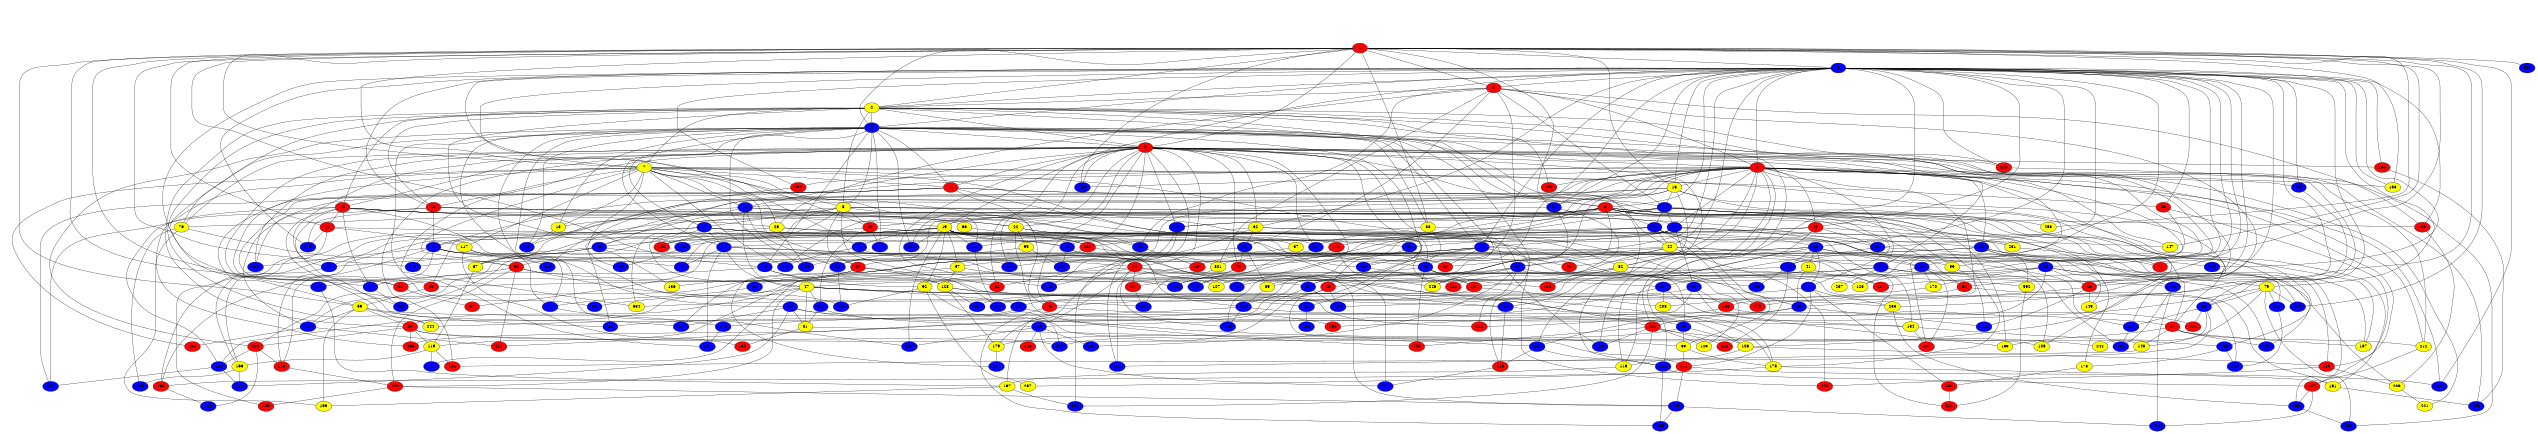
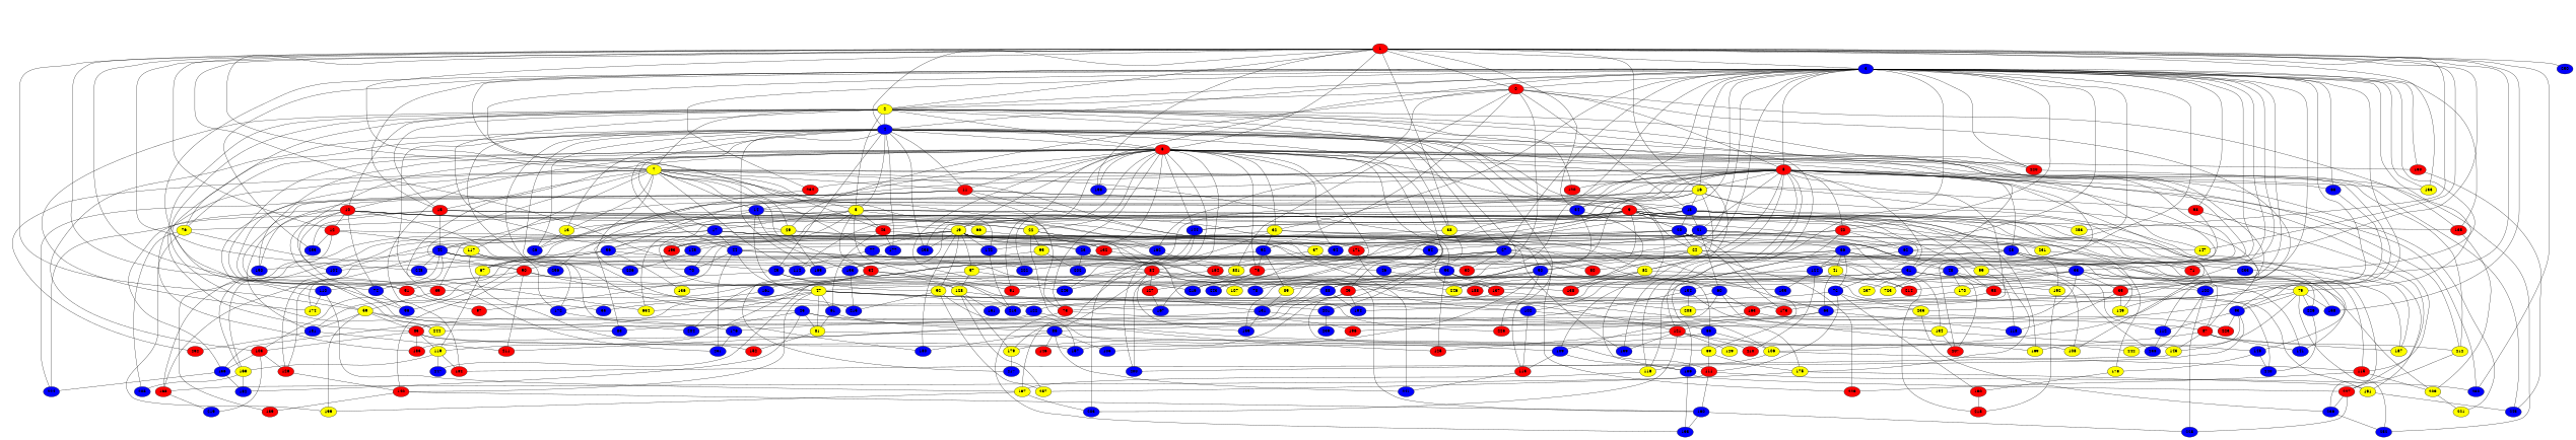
  graph {
    node [fillcolor=blue style=filled]
    0 [fillcolor=red]
    2 [fillcolor=yellow]
    8 [fillcolor=red]
    18
    29 [fillcolor=yellow]
    52
    n7 [fillcolor=yellow label=801]
    112
    135 [fillcolor=red]
    162
    201
    4
    5 [fillcolor=yellow]
    6 [fillcolor=red]
    7 [fillcolor=yellow]
    10 [fillcolor=red]
    15 [fillcolor=red]
    35 [fillcolor=red]
    48
    76 [fillcolor=yellow]
    85 [fillcolor=red]
    113 [fillcolor=red]
    120 [fillcolor=red]
    121 [fillcolor=red]
    145
+   174 [fillcolor=yellow]
    186
    220 [fillcolor=red]
    244 [fillcolor=yellow]
    16 [fillcolor=yellow]
    54
    133 [fillcolor=yellow]
    147 [fillcolor=yellow]
    198
    230
    40 [fillcolor=red]
    68
    234 [fillcolor=red]
    14
    31
    144
    212 [fillcolor=yellow]
    21
    28
    42
    56
    67 [fillcolor=yellow]
    80 [fillcolor=red]
    102
    109
    115 [fillcolor=red]
    163 [fillcolor=red]
    194
    202
    221 [fillcolor=yellow]
    224
    253 [fillcolor=yellow]
    187 [fillcolor=yellow]
    20
    39 [fillcolor=red]
    87 [fillcolor=red]
    108 [fillcolor=yellow]
    141
    168 [fillcolor=red]
    171 [fillcolor=red]
    96
    165
    132 [fillcolor=red]
    134 [fillcolor=yellow]
    75 [fillcolor=red]
    91 [fillcolor=red]
    89 [fillcolor=yellow]
    167
    238
    209 [fillcolor=yellow]
    164 [fillcolor=red]
    239
    1 [fillcolor=red]
    3
    12 [fillcolor=red]
    38 [fillcolor=yellow]
    45
    51 [fillcolor=red]
    59 [fillcolor=yellow]
    74
    154
    158
    173 [fillcolor=red]
    248
    250
    9 [fillcolor=red]
    19 [fillcolor=yellow]
    24 [fillcolor=yellow]
    27
    32 [fillcolor=yellow]
    33
    36
    43 [fillcolor=red]
    53
    58 [fillcolor=red]
    62
    71 [fillcolor=red]
    79 [fillcolor=yellow]
    93
    98 [fillcolor=red]
    100
    106 [fillcolor=yellow]
    107 [fillcolor=yellow]
    124
    130 [fillcolor=red]
    139
    214 [fillcolor=red]
    233
    255
    11 [fillcolor=red]
    13 [fillcolor=yellow]
    17
    25
    26
    44
    49 [fillcolor=red]
    99 [fillcolor=yellow]
    103 [fillcolor=red]
    110
    177
    180
    207 [fillcolor=red]
    215
    243
    245
    n131 [fillcolor=yellow label=654]
    258
    34 [fillcolor=red]
    128 [fillcolor=yellow]
    142
    193 [fillcolor=red]
    213
    229 [fillcolor=red]
    22 [fillcolor=yellow]
    23
    50
    73 [fillcolor=red]
    78
    82 [fillcolor=yellow]
    84 [fillcolor=red]
    94
    104
-   123 [fillcolor=yellow]
+   123 [fillcolor=yellow label=723]
    150
    184 [fillcolor=red]
    200
    222
    249
    251
    46
    55
    63
    77
    90 [fillcolor=red]
    114
    117 [fillcolor=yellow]
    183 [fillcolor=red]
    206
    232 [fillcolor=red]
    235 [fillcolor=yellow]
    189 [fillcolor=red]
    127 [fillcolor=red]
    131
    148
    191 [fillcolor=yellow]
    143 [fillcolor=yellow]
    92 [fillcolor=yellow]
    225 [fillcolor=red]
    97 [fillcolor=red]
    246 [fillcolor=yellow]
    138 [fillcolor=red]
    181
    83
    199 [fillcolor=yellow]
    65
    169 [fillcolor=yellow]
    208 [fillcolor=yellow]
    64
    66 [fillcolor=yellow]
    156
    172
    204
    149 [fillcolor=yellow]
    118
    170 [fillcolor=yellow]
    205
    157
    119 [fillcolor=yellow]
    241
    125 [fillcolor=red]
    129 [fillcolor=yellow]
    242 [fillcolor=yellow]
    203
    210 [fillcolor=red]
    195
    227 [fillcolor=red]
    252
    72
    153
    175 [fillcolor=yellow]
    178 [fillcolor=yellow]
    216
    57 [fillcolor=yellow]
    30 [fillcolor=red]
    188 [fillcolor=red]
    218 [fillcolor=red]
    70
    197 [fillcolor=yellow]
    231 [fillcolor=yellow]
    41 [fillcolor=yellow]
    116 [fillcolor=yellow]
    126 [fillcolor=red]
    61
    155
    137 [fillcolor=red]
    161
    226
    86
    223 [fillcolor=red]
    228
    256
    166 [fillcolor=yellow]
    69 [fillcolor=yellow]
    81 [fillcolor=yellow]
    111 [fillcolor=red]
    182
    47 [fillcolor=yellow]
    88
    151
    219
    136 [fillcolor=yellow]
    179 [fillcolor=yellow]
    257 [fillcolor=yellow]
    37 [fillcolor=yellow]
    95 [fillcolor=yellow]
    237 [fillcolor=yellow]
    60
    105
    240
-   192 [fillcolor=yellow label=592]
+   192 [fillcolor=yellow]
    211 [fillcolor=red]
    159
    140 [fillcolor=red]
    152 [fillcolor=red]
    236
    160
    122
    190 [fillcolor=red]
    176
    217
    247
    196 [fillcolor=red]
    146 [fillcolor=red]
    0 -- 2
    0 -- 8
    0 -- 18
    0 -- 29
    0 -- 52
    0 -- n7
    0 -- 112
    0 -- 135
    0 -- 162
    0 -- 201
    2 -- 4
    2 -- 5
    2 -- 6
    2 -- 7
    2 -- 10
    2 -- 15
    2 -- 35
    2 -- 48
    2 -- 76
    2 -- 85
    2 -- 113
    2 -- 120
    2 -- 121
    2 -- 145
+   2 -- 174
    2 -- 186
    2 -- 220
    2 -- 244
    8 -- 35
    8 -- 120
    8 -- 16
    8 -- 54
    8 -- 133
    8 -- 147
    8 -- 198
    8 -- 230
    8 -- 40
    8 -- 68
    8 -- 234
    8 -- 14
    8 -- 31
    8 -- 144
    8 -- 212
    8 -- 21
    8 -- 28
    8 -- 42
    8 -- 56
    8 -- 67
    8 -- 80
    8 -- 102
    8 -- 109
    8 -- 115
    8 -- 163
    8 -- 194
    8 -- 202
    8 -- 221
    8 -- 224
    18 -- 21
    18 -- 56
    18 -- 253
    18 -- 187
    18 -- 20
    18 -- 39
    18 -- 87
    18 -- 108
    18 -- 141
    18 -- 168
    18 -- 171
    29 -- 96
    29 -- 165
    29 -- 132
    29 -- 134
    52 -- 75
    52 -- 91
    52 -- 89
    n7 -- 167
    112 -- 238
    135 -- 209
    162 -- 164
    201 -- 239
    4 -- 5
    4 -- 6
    4 -- 165
    4 -- 38
    4 -- 45
    4 -- 9
    4 -- 24
    4 -- 27
    4 -- 11
    4 -- 13
    4 -- 17
    4 -- 25
    4 -- 26
    4 -- 44
    4 -- 49
    4 -- 99
    4 -- 103
    4 -- 110
    4 -- 177
    4 -- 180
    4 -- 207
    4 -- 215
    4 -- 243
    4 -- 245
    4 -- n131
    4 -- 258
    5 -- 187
    5 -- 43
    5 -- 100
    5 -- 13
    5 -- 17
    5 -- 34
    5 -- 128
    5 -- 142
    5 -- 193
    5 -- 213
    5 -- 229
    6 -- 8
    6 -- 10
    6 -- 76
    6 -- 220
    6 -- 198
    6 -- 14
    6 -- 31
    6 -- 144
    6 -- 212
    6 -- 75
    6 -- 91
    6 -- 51
    6 -- 9
    6 -- 32
    6 -- 53
    6 -- 93
    6 -- 130
    6 -- 11
    6 -- 258
    6 -- 22
    6 -- 23
    6 -- 50
    6 -- 73
    6 -- 78
    6 -- 82
    6 -- 84
    6 -- 94
    6 -- 104
    6 -- 123
    6 -- 150
    6 -- 184
    6 -- 200
    6 -- 222
    6 -- 249
    6 -- 251
    7 -- 29
    7 -- 162
    7 -- 15
    7 -- 14
    7 -- 98
    7 -- 11
    7 -- 13
    7 -- 34
    7 -- 84
    7 -- 46
    7 -- 55
    7 -- 63
    7 -- 77
    7 -- 90
    7 -- 114
    7 -- 117
    7 -- 183
    7 -- 206
    7 -- 232
    7 -- 235
    10 -- 29
    10 -- 244
    10 -- 12
    10 -- 74
    10 -- 22
    10 -- 181
    10 -- 64
    10 -- 66
    10 -- 156
    10 -- 172
    10 -- 204
    15 -- 21
    15 -- 42
    15 -- 224
    15 -- 19
    15 -- 62
    15 -- 255
    35 -- 63
    35 -- 149
    35 -- 118
    48 -- 141
    48 -- 58
    48 -- 49
    48 -- 207
    48 -- 170
    76 -- 90
    76 -- 199
    76 -- 205
    85 -- 108
    85 -- 103
    85 -- 183
    85 -- 157
    85 -- 119
    113 -- 241
    121 -- 139
    121 -- 125
    121 -- 129
    121 -- 242
    121 -- 203
    121 -- 210
    145 -- 206
    186 -- 195
    186 -- 227
    220 -- 252
    16 -- 18
    16 -- 67
    16 -- 26
    16 -- 82
    16 -- 127
    16 -- 131
    16 -- 148
    16 -- 191
    54 -- 114
    54 -- 246
    54 -- 138
    40 -- 186
    40 -- 62
    40 -- 142
    40 -- 231
    40 -- 126
    68 -- 149
    234 -- 256
    14 -- 76
    14 -- 22
    14 -- 83
    14 -- 153
    14 -- 137
    14 -- 47
    31 -- 108
    31 -- 89
    31 -- 100
    31 -- 88
    31 -- 237
    144 -- 249
    144 -- 203
    212 -- 227
    21 -- 48
    21 -- 145
    21 -- 28
    21 -- 27
    21 -- 44
    21 -- 64
    21 -- 226
    21 -- 60
    28 -- 33
    28 -- 71
    28 -- 34
    28 -- 181
    28 -- 192
    28 -- 236
    42 -- 121
+   42 -- 174
    42 -- 168
    42 -- 248
    42 -- 53
    42 -- 150
    42 -- 70
    42 -- 126
    42 -- 160
    56 -- 67
    56 -- 103
    56 -- 104
    56 -- 123
    56 -- 136
    67 -- 119
    102 -- 113
    102 -- 106
    109 -- 113
    109 -- 186
    115 -- 209
    115 -- 229
    163 -- 225
    163 -- 223
    20 -- 238
    20 -- 164
    20 -- 173
    20 -- 24
    20 -- 36
    20 -- 222
    20 -- 97
    20 -- 69
    39 -- 59
    87 -- 212
    87 -- 187
    87 -- 141
    87 -- 143
    87 -- 169
    168 -- 219
    171 -- 246
    171 -- 217
    132 -- 158
    132 -- 248
    134 -- 207
    134 -- 148
    75 -- 243
    75 -- 92
    89 -- 131
    209 -- 221
    164 -- 200
    1 -- 0
    1 -- 2
    1 -- 4
    1 -- 5
    1 -- 6
    1 -- 7
    1 -- 16
    1 -- 54
    1 -- 133
    1 -- 147
    1 -- 198
    1 -- 230
    1 -- 253
    1 -- 3
    1 -- 12
    1 -- 38
    1 -- 45
    1 -- 51
    1 -- 59
    1 -- 74
    1 -- 154
    1 -- 158
    1 -- 173
    1 -- 248
    1 -- 250
    3 -- 0
    3 -- 2
    3 -- 8
    3 -- 135
    3 -- 4
    3 -- 7
    3 -- 15
    3 -- 220
    3 -- 16
    3 -- 54
    3 -- 133
    3 -- 40
    3 -- 68
    3 -- 234
    3 -- 96
    3 -- 9
    3 -- 19
    3 -- 24
    3 -- 27
    3 -- 32
    3 -- 33
    3 -- 36
    3 -- 43
    3 -- 53
    3 -- 58
    3 -- 62
    3 -- 71
    3 -- 79
    3 -- 93
    3 -- 98
    3 -- 100
    3 -- 106
    3 -- 107
    3 -- 124
    3 -- 130
    3 -- 139
    3 -- 214
    3 -- 233
    3 -- 255
    12 -- 255
    12 -- 23
    12 -- 117
    12 -- 189
    38 -- 112
    38 -- 193
    38 -- 143
    45 -- 74
    45 -- 92
    45 -- 225
    51 -- 97
    59 -- 85
    59 -- 181
    59 -- 83
    59 -- 199
    59 -- 65
    74 -- 96
    154 -- 183
    154 -- 169
    154 -- 208
    9 -- 135
    9 -- 144
    9 -- 20
    9 -- 132
    9 -- 19
    9 -- 43
    9 -- 58
    9 -- 71
    9 -- 99
    9 -- 50
    9 -- 94
    9 -- 72
    9 -- 153
    9 -- 175
    9 -- 178
    9 -- 216
    19 -- n7
    19 -- 145
    19 -- 147
    19 -- 56
    19 -- 180
    19 -- 258
    19 -- 142
    19 -- 23
    19 -- 78
    19 -- 104
    19 -- 46
    19 -- 77
    19 -- 92
    19 -- 241
    19 -- 57
    24 -- 209
    24 -- 229
    24 -- 50
    24 -- 57
    24 -- 30
    24 -- 188
    24 -- 218
    27 -- n7
    27 -- 31
    27 -- 80
    27 -- 75
    27 -- 89
    27 -- 46
    27 -- 204
    27 -- 30
    32 -- 52
    32 -- 82
    32 -- 70
    32 -- 197
    32 -- 231
    33 -- 35
    33 -- 109
    33 -- 39
    33 -- 87
    33 -- 79
    33 -- 123
    33 -- 170
    36 -- 48
    36 -- 165
    36 -- 124
    36 -- 99
    36 -- 90
    36 -- 72
    36 -- 41
    36 -- 116
    43 -- 177
    43 -- 193
    43 -- 61
    43 -- 155
    53 -- 138
    53 -- 65
    53 -- 125
    53 -- 137
    53 -- 161
    58 -- 73
    58 -- 191
    62 -- 115
    62 -- 116
    79 -- 158
    79 -- 93
    79 -- 143
    79 -- 252
    79 -- 226
    79 -- 86
    93 -- 112
    93 -- 184
    93 -- 242
    93 -- 223
    98 -- 124
    98 -- 227
    100 -- 238
    100 -- 228
    106 -- 115
    106 -- 116
    124 -- 156
    124 -- 210
    124 -- 155
    130 -- 245
    11 -- 18
    11 -- 39
    11 -- 59
    11 -- 139
    11 -- 73
    11 -- 150
    11 -- 169
    13 -- 26
    17 -- 42
    17 -- 132
    17 -- 44
    17 -- n131
    17 -- 94
    17 -- 30
    17 -- 166
    25 -- 204
    25 -- 69
    25 -- 81
    25 -- 111
    25 -- 182
    44 -- 222
    44 -- 251
    44 -- 70
    44 -- 47
    44 -- 88
    49 -- 194
    49 -- 157
    49 -- 151
    99 -- 118
    103 -- 156
    103 -- 126
    103 -- 219
+   110 -- 174
    110 -- 197
    34 -- 91
    34 -- 51
    34 -- 128
    34 -- 136
    128 -- 173
    128 -- 151
    128 -- 179
-   128 -- 175
+   128 -- 257
    142 -- 213
    22 -- 171
    22 -- 125
    22 -- 37
    22 -- 95
    23 -- 202
    23 -- 131
    23 -- 149
    50 -- 78
    50 -- 225
    50 -- 246
    50 -- 88
    50 -- 60
    50 -- 105
    50 -- 240
    73 -- 87
    73 -- 195
    82 -- 138
-   82 -- 129
    82 -- 137
    82 -- 192
    82 -- 211
    84 -- 102
    84 -- 154
    84 -- 107
    84 -- 249
    84 -- 127
    84 -- 119
    84 -- 86
    84 -- 159
    94 -- 216
    104 -- 166
    46 -- 188
    63 -- 121
    63 -- 83
    63 -- 118
    77 -- 84
    77 -- 114
    90 -- 167
    90 -- 110
    90 -- 175
    90 -- 211
    90 -- 140
    117 -- 172
    117 -- 256
    117 -- 152
    235 -- 236
    127 -- 167
    131 -- 134
    131 -- 159
    131 -- 176
    148 -- 178
    148 -- 240
    191 -- 245
    143 -- 200
    92 -- 215
    92 -- 157
    92 -- 257
    181 -- 232
    181 -- 211
    65 -- 106
    65 -- 69
    65 -- 179
    64 -- 159
    66 -- 162
    156 -- 224
    156 -- 182
    172 -- 176
    170 -- 208
    119 -- 184
    119 -- 166
    119 -- 247
    227 -- 228
    227 -- 236
    72 -- 235
    72 -- 111
    72 -- 122
    72 -- 190
    153 -- 215
    175 -- 191
    175 -- 257
    178 -- 190
    57 -- 128
    57 -- 216
    57 -- 247
    197 -- 199
    197 -- 203
    231 -- 233
    41 -- 214
    41 -- 63
    41 -- 47
    116 -- 197
    126 -- 140
    61 -- 86
    61 -- 81
    137 -- 213
    137 -- 208
    161 -- 172
    226 -- 240
    86 -- 180
    86 -- 241
    86 -- 105
    86 -- 146
    166 -- 205
    166 -- 182
    69 -- 175
    69 -- 111
    81 -- 109
    81 -- 152
    111 -- 230
    111 -- 168
    111 -- 160
    47 -- 201
    47 -- 85
    47 -- 102
    47 -- 55
    47 -- 235
    47 -- 61
    47 -- 81
    47 -- 140
    47 -- 122
    88 -- 194
    88 -- 179
    179 -- 217
    37 -- 45
    37 -- 214
    95 -- 202
    95 -- 153
    60 -- 163
    60 -- 134
    60 -- n131
    60 -- 196
    192 -- 218
    140 -- 189
    140 -- 160
    236 -- 252
    160 -- 195
    160 -- 228
    122 -- 244
    122 -- 196
    190 -- 218
    176 -- 251
  }
